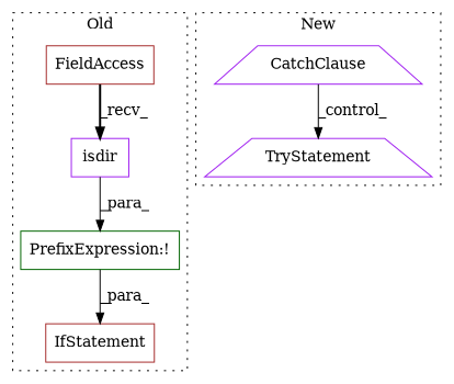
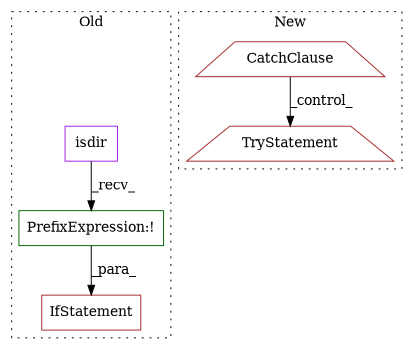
  digraph {
    node [color=brown shape=box]
    edge [style=solid]
    n1 [a=32 color=purple l="6,1" label=isdir s="13365,13372"]
    n2 [a=25 l="4,2" label=IfStatement s="13352,13373"]
-   n3 [a=22 l=7 label=FieldAccess s=13357]
    n4 [a=38 color=darkgreen l=1 label="PrefixExpression:!" s=13356]
-   n5 [a=54 color=purple l=4 label=TryStatement s=13422 shape=trapezium]
-   n6 [a=12 color=purple l="11,2" label=CatchClause s="13457,13487" shape=trapezium]
+   n5 [a=54 l=4 label=TryStatement s=13422 shape=trapezium]
+   n6 [a=12 l="11,2" label=CatchClause s="13457,13487" shape=trapezium]
    subgraph cluster_1 {
      label=Old
      style=dotted
      n1
      n2
-     n3
      n4
    }
    subgraph cluster_2 {
      label=New
      style=dotted
      n5
      n6
    }
-   n1 -> n4 [label=_para_]
-   n3 -> n1 [label=_recv_ style=bold]
+   n1 -> n4 [label=_recv_]
    n4 -> n2 [label=_para_]
    n6 -> n5 [label=_control_]
  }
